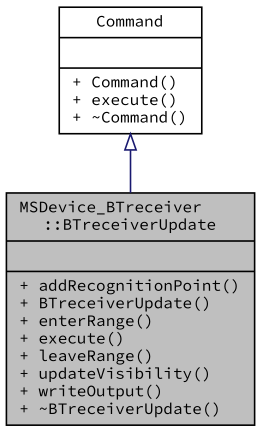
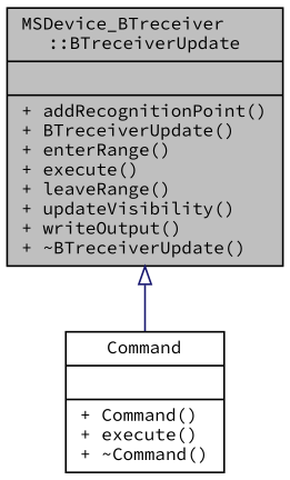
  digraph {
    fontname="Source Code Pro"
    node [color=black fontname="Source Code Pro" fontsize=10 shape=record style=filled]
    n1 [fillcolor=grey75 fontcolor=black height=0.2 label="{MSDevice_BTreceiver\l::BTreceiverUpdate\n||+ addRecognitionPoint()\l+ BTreceiverUpdate()\l+ enterRange()\l+ execute()\l+ leaveRange()\l+ updateVisibility()\l+ writeOutput()\l+ ~BTreceiverUpdate()\l}" width=0.4]
    n2 [fillcolor=white height=0.2 label="{Command\n||+ Command()\l+ execute()\l+ ~Command()\l}" width=0.4]
-   n2 -> n1 [arrowtail=onormal color=midnightblue dir=back fontname="Source Code Pro" fontsize=10 labelfontname=Helvetica labelfontsize=10 style=solid]
+   n1 -> n2 [arrowtail=onormal color=midnightblue dir=back fontname="Source Code Pro" fontsize=10 labelfontname=Helvetica labelfontsize=10 style=solid]
  }
